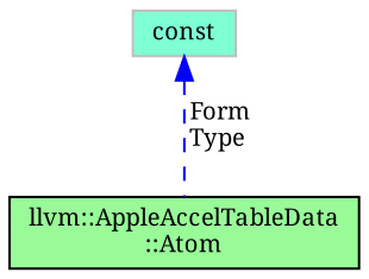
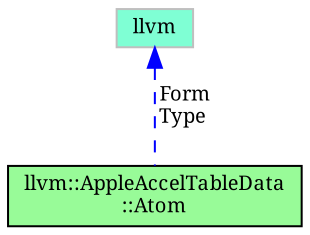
  digraph {
    fontname="Noto Serif"
    node [fontname="Noto Serif" fontsize=10 shape=record style=filled]
    n1 [color=black fillcolor=palegreen fontcolor=black height=0.2 label="llvm::AppleAccelTableData\l::Atom" width=0.4]
-   n2 [color=grey75 height=0.2 label=const width=0.4 fillcolor=aquamarine]
+   n2 [color=grey75 height=0.2 label=llvm width=0.4 fillcolor=aquamarine]
    n2 -> n1 [color=blue dir=back fontname="Noto Serif" fontsize=10 label=" Form\nType" labelfontname=Helvetica labelfontsize=10 style=dashed]
  }
